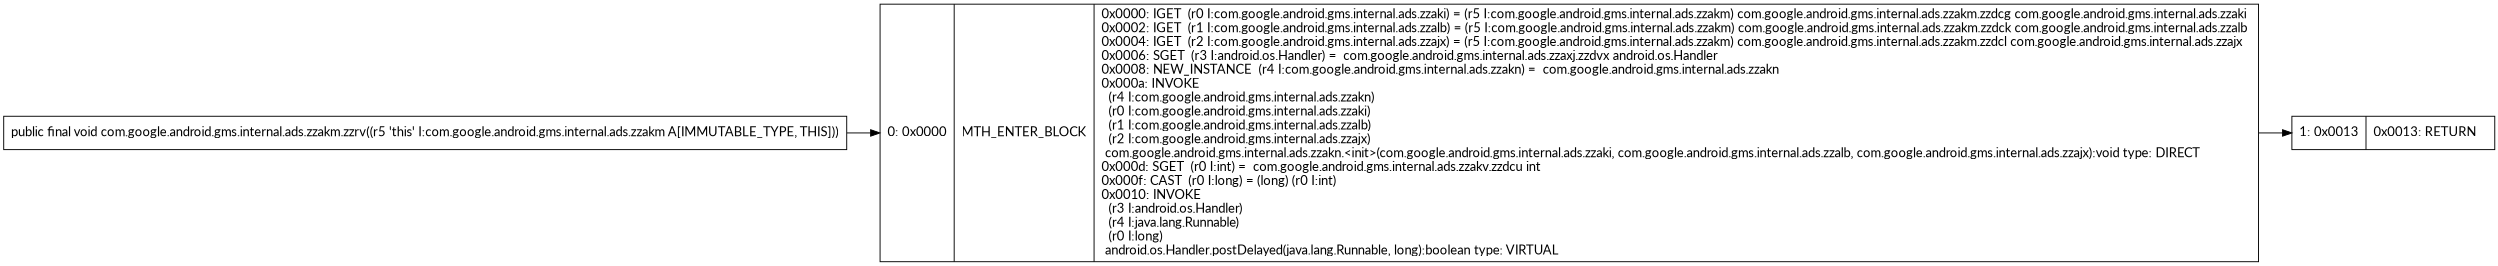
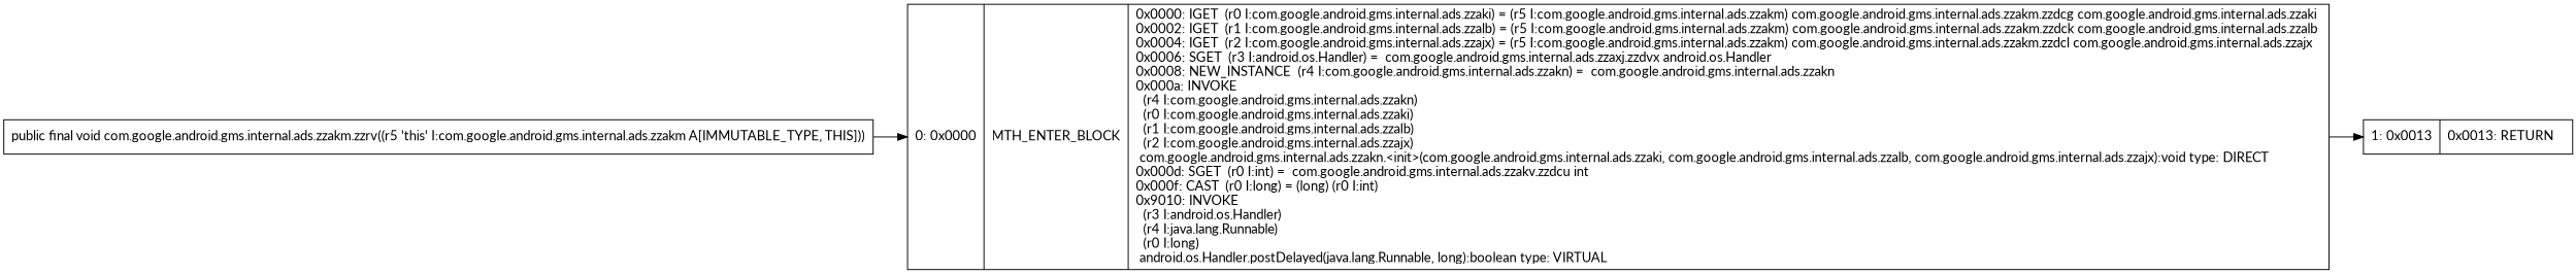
  digraph {
    rankdir=LR
    fontname=Lato
    node [shape=record fontname=Lato]
    edge [fontname=Lato]
-   n1 [label="{0\:\ 0x0000|MTH_ENTER_BLOCK\l|0x0000: IGET  (r0 I:com.google.android.gms.internal.ads.zzaki) = (r5 I:com.google.android.gms.internal.ads.zzakm) com.google.android.gms.internal.ads.zzakm.zzdcg com.google.android.gms.internal.ads.zzaki \l0x0002: IGET  (r1 I:com.google.android.gms.internal.ads.zzalb) = (r5 I:com.google.android.gms.internal.ads.zzakm) com.google.android.gms.internal.ads.zzakm.zzdck com.google.android.gms.internal.ads.zzalb \l0x0004: IGET  (r2 I:com.google.android.gms.internal.ads.zzajx) = (r5 I:com.google.android.gms.internal.ads.zzakm) com.google.android.gms.internal.ads.zzakm.zzdcl com.google.android.gms.internal.ads.zzajx \l0x0006: SGET  (r3 I:android.os.Handler) =  com.google.android.gms.internal.ads.zzaxj.zzdvx android.os.Handler \l0x0008: NEW_INSTANCE  (r4 I:com.google.android.gms.internal.ads.zzakn) =  com.google.android.gms.internal.ads.zzakn \l0x000a: INVOKE  \l  (r4 I:com.google.android.gms.internal.ads.zzakn)\l  (r0 I:com.google.android.gms.internal.ads.zzaki)\l  (r1 I:com.google.android.gms.internal.ads.zzalb)\l  (r2 I:com.google.android.gms.internal.ads.zzajx)\l com.google.android.gms.internal.ads.zzakn.\<init\>(com.google.android.gms.internal.ads.zzaki, com.google.android.gms.internal.ads.zzalb, com.google.android.gms.internal.ads.zzajx):void type: DIRECT \l0x000d: SGET  (r0 I:int) =  com.google.android.gms.internal.ads.zzakv.zzdcu int \l0x000f: CAST  (r0 I:long) = (long) (r0 I:int) \l0x0010: INVOKE  \l  (r3 I:android.os.Handler)\l  (r4 I:java.lang.Runnable)\l  (r0 I:long)\l android.os.Handler.postDelayed(java.lang.Runnable, long):boolean type: VIRTUAL \l}"]
+   n1 [label="{0\:\ 0x0000|MTH_ENTER_BLOCK\l|0x0000: IGET  (r0 I:com.google.android.gms.internal.ads.zzaki) = (r5 I:com.google.android.gms.internal.ads.zzakm) com.google.android.gms.internal.ads.zzakm.zzdcg com.google.android.gms.internal.ads.zzaki \l0x0002: IGET  (r1 I:com.google.android.gms.internal.ads.zzalb) = (r5 I:com.google.android.gms.internal.ads.zzakm) com.google.android.gms.internal.ads.zzakm.zzdck com.google.android.gms.internal.ads.zzalb \l0x0004: IGET  (r2 I:com.google.android.gms.internal.ads.zzajx) = (r5 I:com.google.android.gms.internal.ads.zzakm) com.google.android.gms.internal.ads.zzakm.zzdcl com.google.android.gms.internal.ads.zzajx \l0x0006: SGET  (r3 I:android.os.Handler) =  com.google.android.gms.internal.ads.zzaxj.zzdvx android.os.Handler \l0x0008: NEW_INSTANCE  (r4 I:com.google.android.gms.internal.ads.zzakn) =  com.google.android.gms.internal.ads.zzakn \l0x000a: INVOKE  \l  (r4 I:com.google.android.gms.internal.ads.zzakn)\l  (r0 I:com.google.android.gms.internal.ads.zzaki)\l  (r1 I:com.google.android.gms.internal.ads.zzalb)\l  (r2 I:com.google.android.gms.internal.ads.zzajx)\l com.google.android.gms.internal.ads.zzakn.\<init\>(com.google.android.gms.internal.ads.zzaki, com.google.android.gms.internal.ads.zzalb, com.google.android.gms.internal.ads.zzajx):void type: DIRECT \l0x000d: SGET  (r0 I:int) =  com.google.android.gms.internal.ads.zzakv.zzdcu int \l0x000f: CAST  (r0 I:long) = (long) (r0 I:int) \l0x9010: INVOKE  \l  (r3 I:android.os.Handler)\l  (r4 I:java.lang.Runnable)\l  (r0 I:long)\l android.os.Handler.postDelayed(java.lang.Runnable, long):boolean type: VIRTUAL \l}"]
    n2 [label="{1\:\ 0x0013|0x0013: RETURN   \l}"]
    n3 [label="{public final void com.google.android.gms.internal.ads.zzakm.zzrv((r5 'this' I:com.google.android.gms.internal.ads.zzakm A[IMMUTABLE_TYPE, THIS])) }"]
    n1 -> n2
    n3 -> n1
  }
